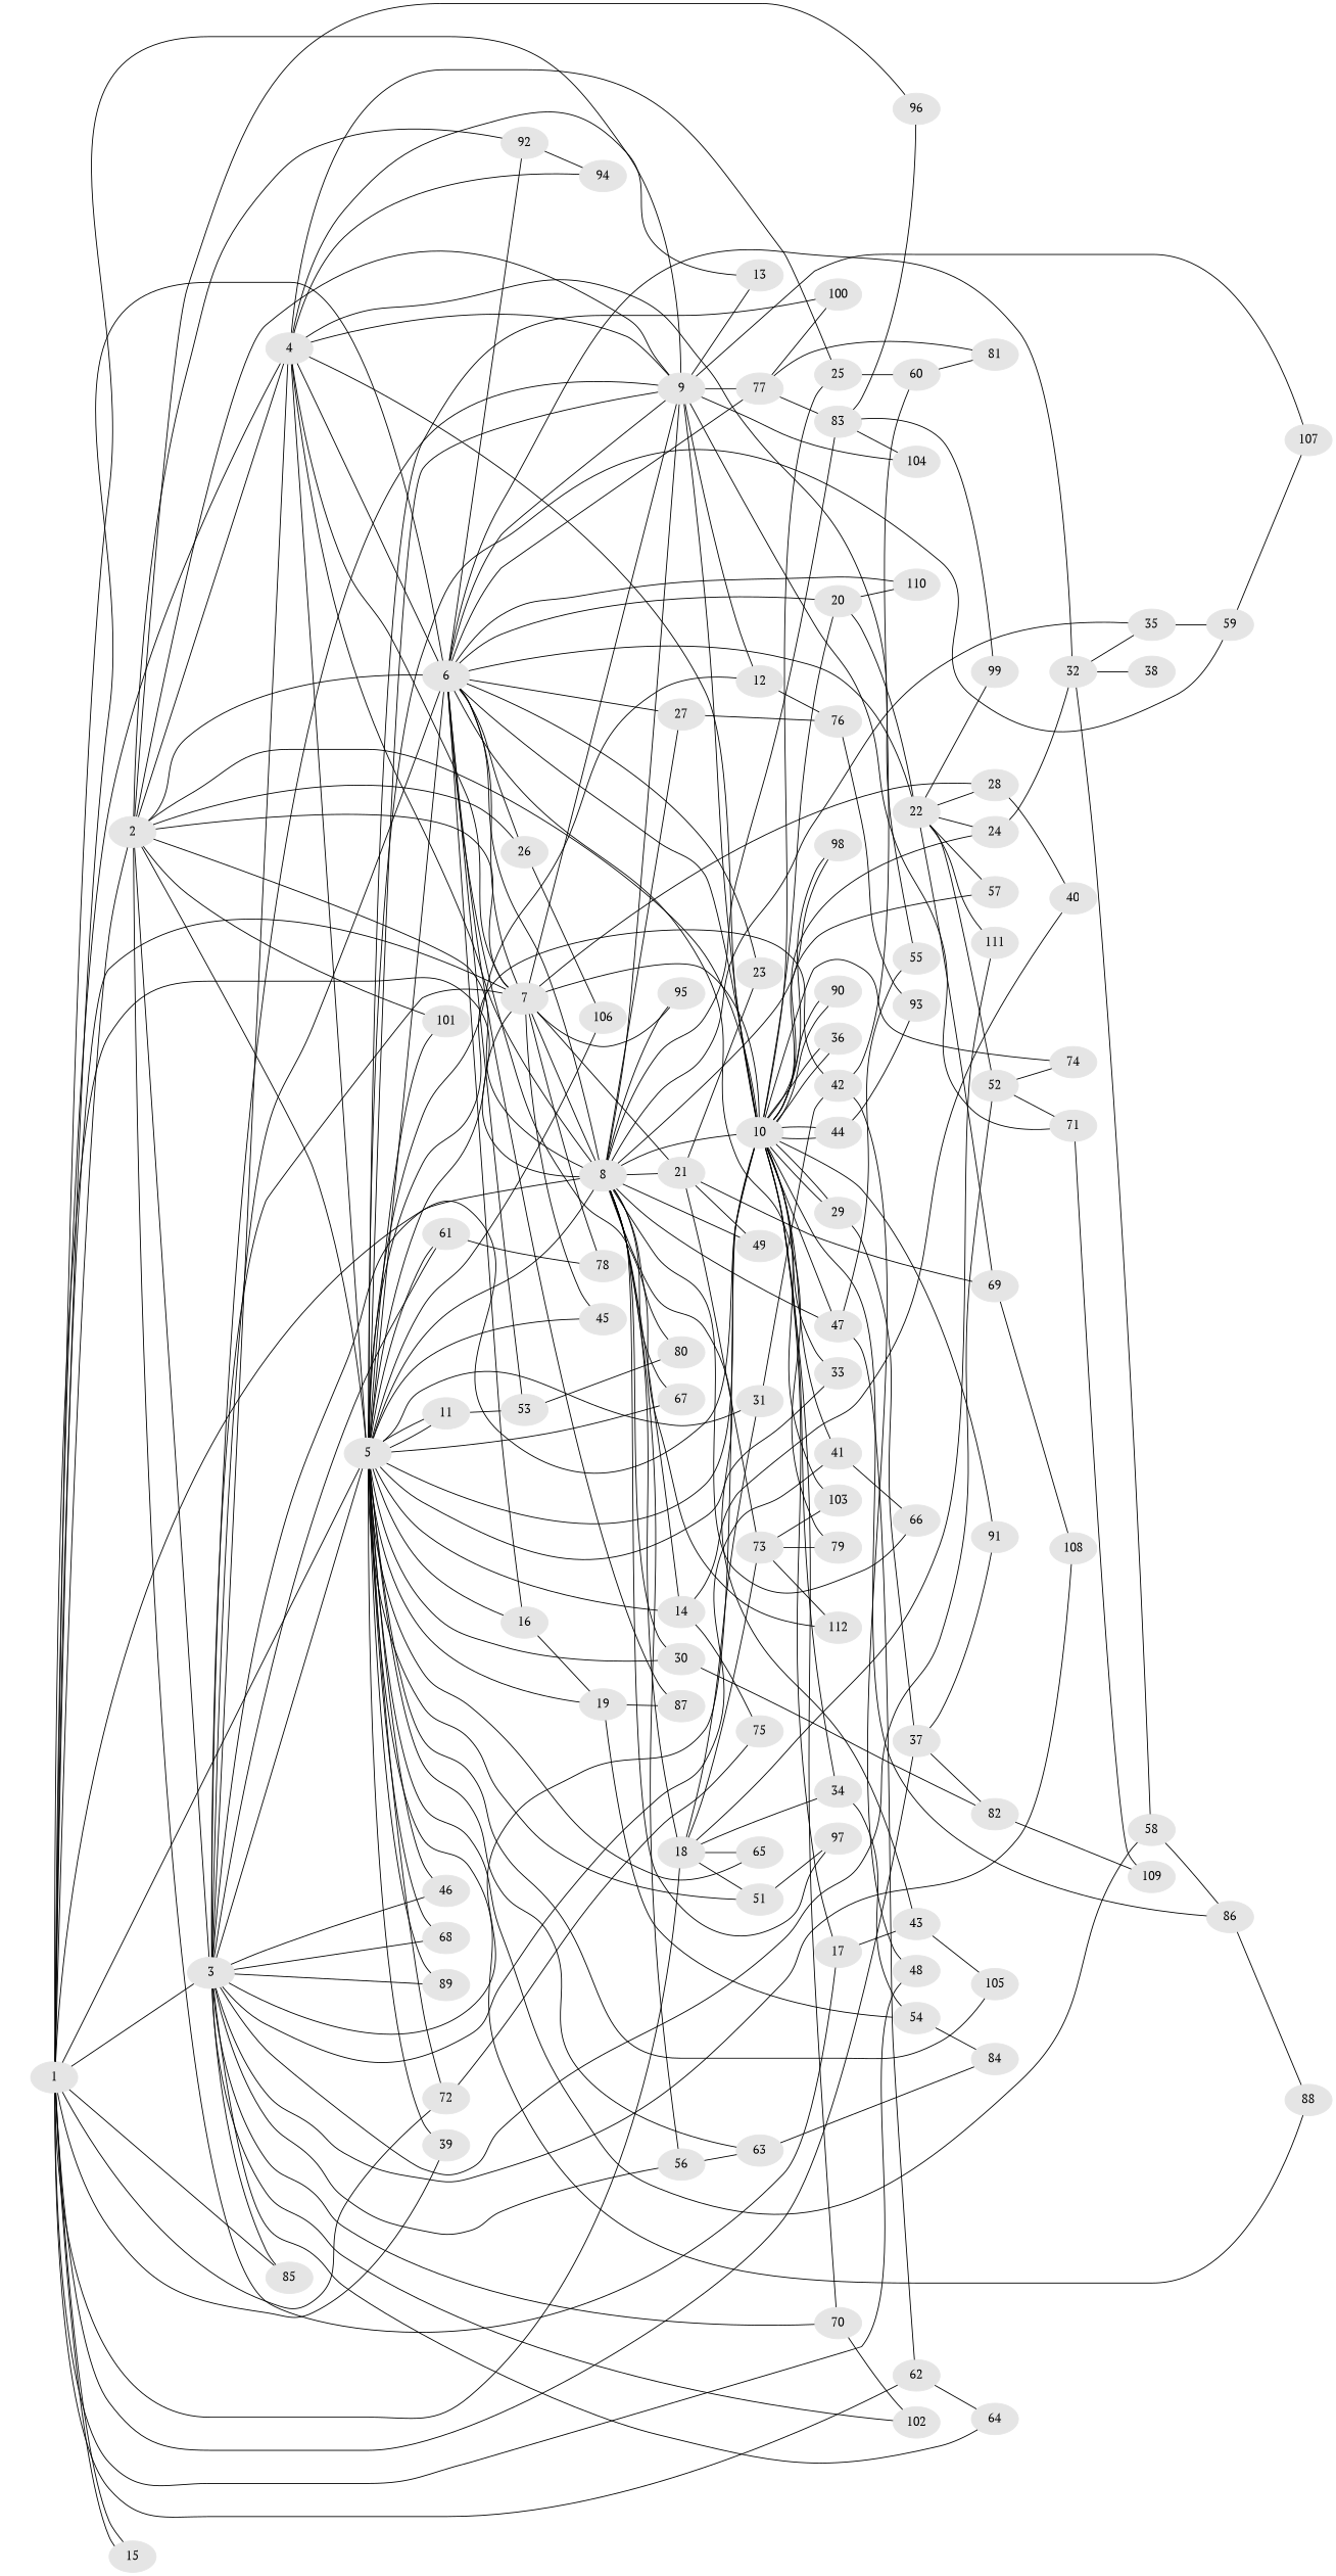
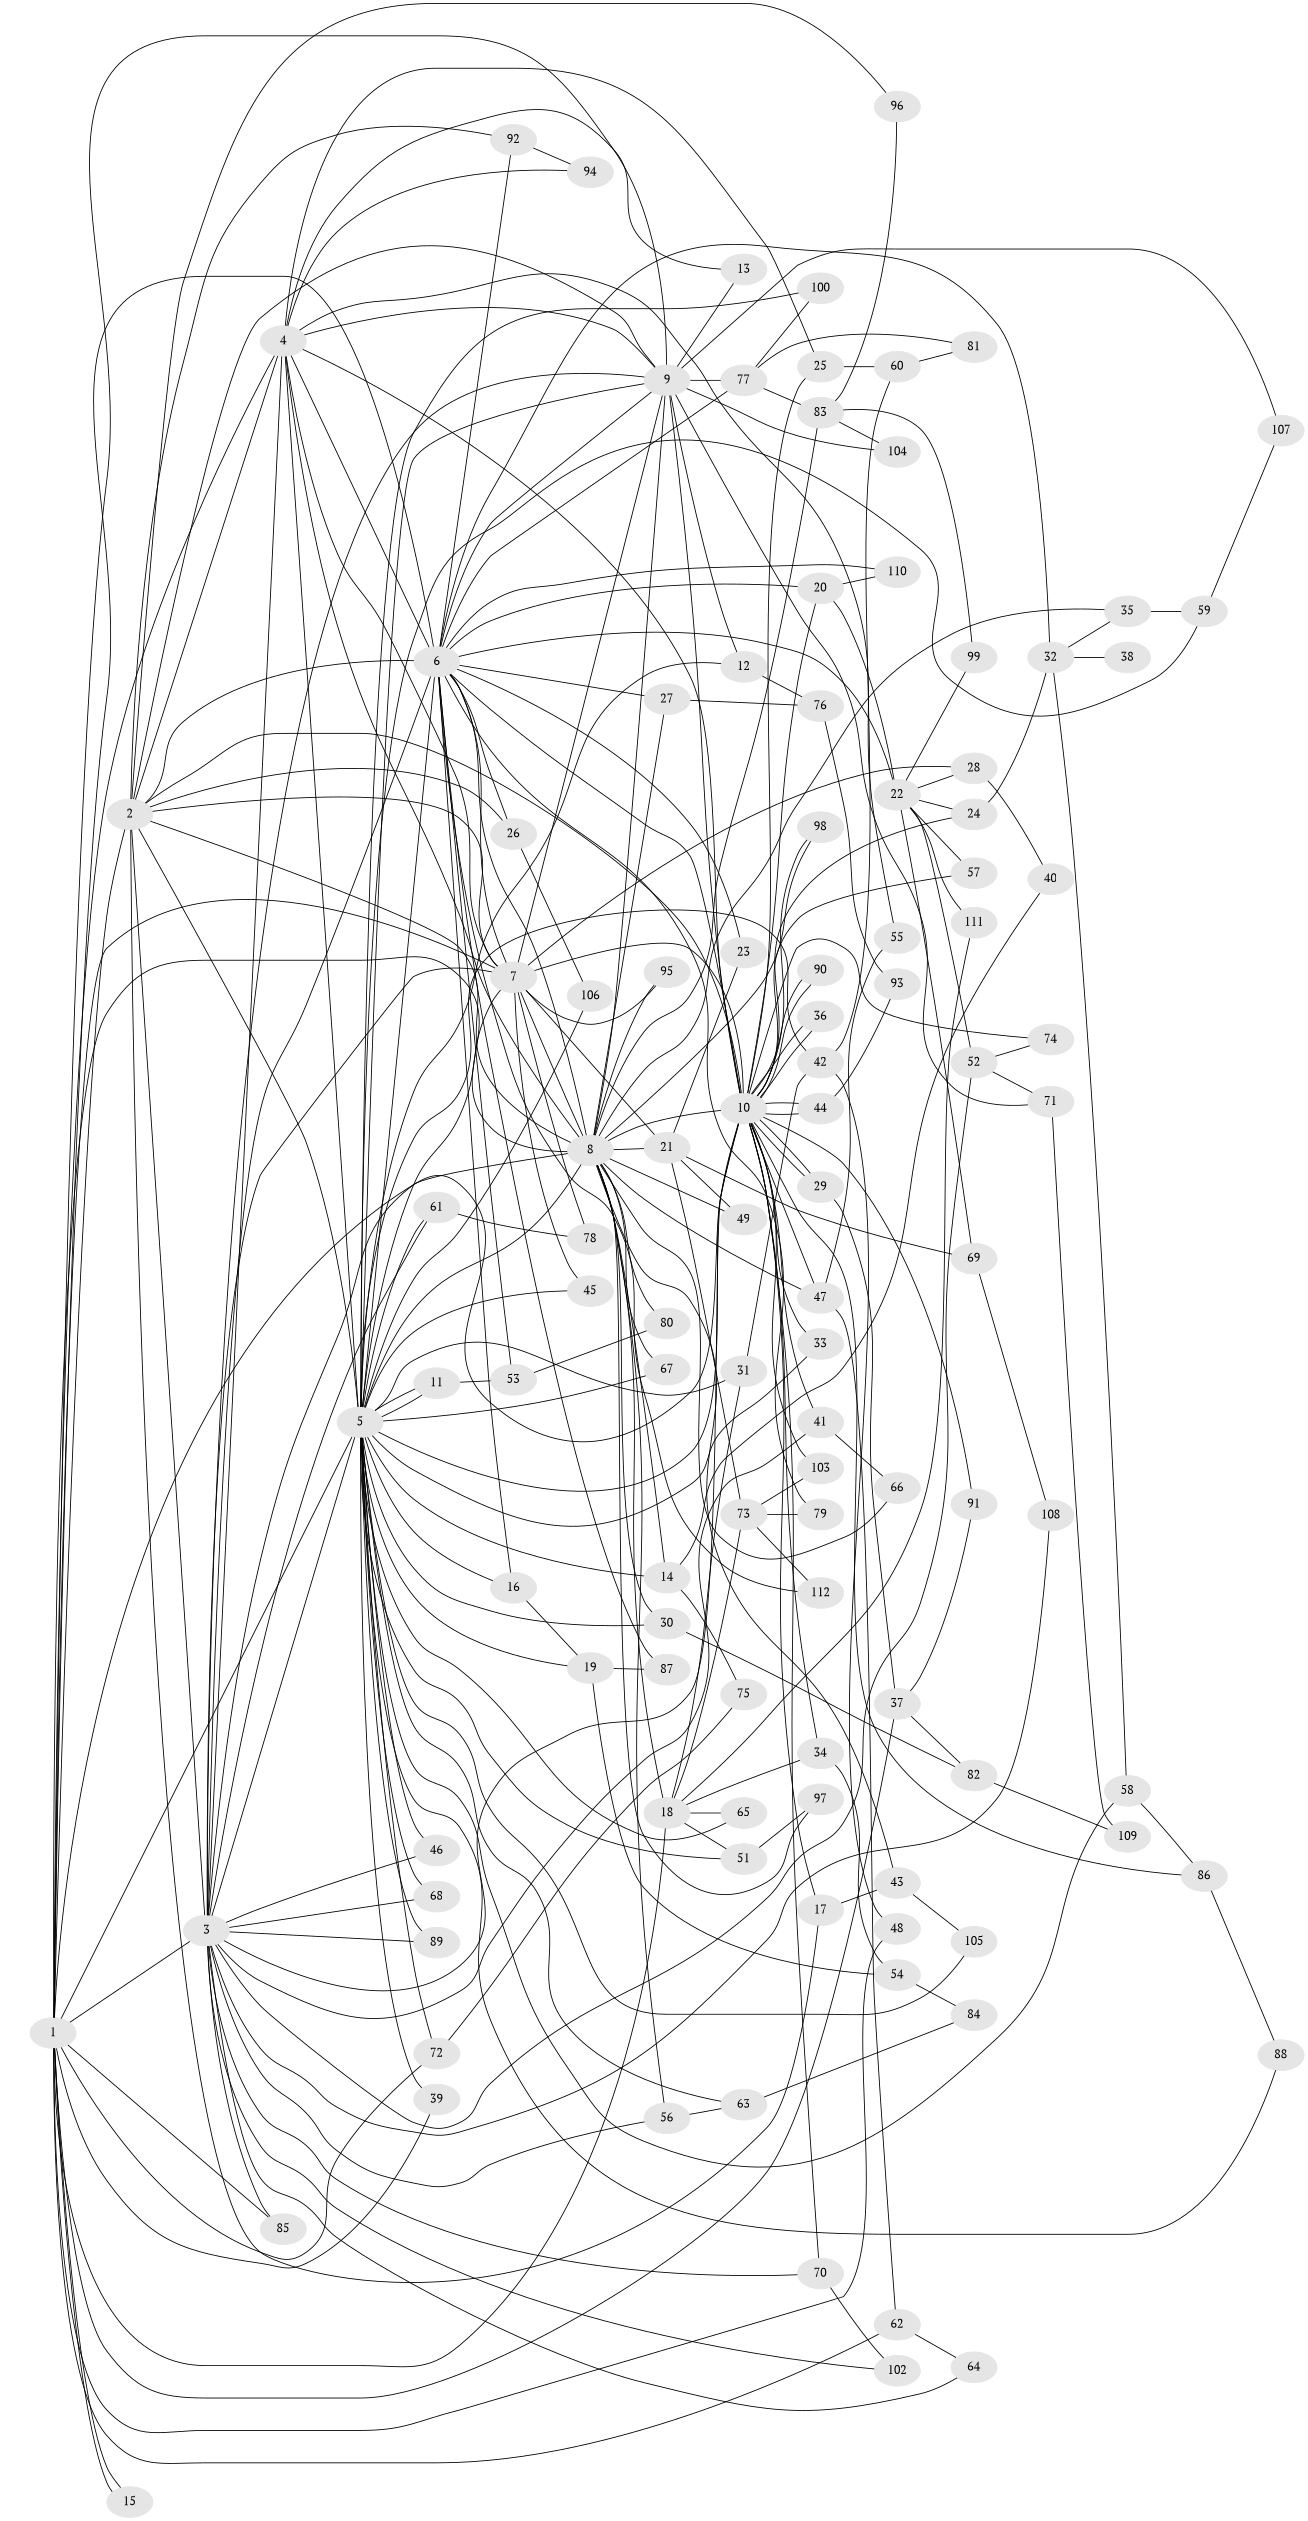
  graph {
    fontname="PT Serif"
    rankdir=LR
    node [color=gray90 fontname="PT Serif" style=filled]
    edge [fontname="PT Serif"]
    1
    2
    3
    4
    5
    6
    7
    8
    9
    10
    15
    18
    37
    39
    48
    62
    72
    85
    17
    26
    92
    96
-   101
    41
    46
    52
    56
    61
    64
    68
    70
    89
    102
    108
    13
    25
    55
    94
    11
    12
    14
    16
    19
    30
    31
    33
    42
    45
    51
    58
    59
    63
    65
    67
    88
    100
    105
    106
    20
    22
    23
    27
    32
    53
    77
    79
    87
    110
    112
    21
    28
    78
    95
    35
    43
    47
    49
    66
    80
    83
    97
    98
    71
    104
    107
    24
    29
    34
    36
    44
    57
    74
    86
    90
    91
    103
    73
    111
    82
    75
    60
    76
    40
    54
    84
    69
    99
    38
    81
    109
    93
    1 -- 2
    1 -- 3
    1 -- 4
    1 -- 5
    1 -- 6
    1 -- 7
    1 -- 8
    1 -- 9
    1 -- 10
    1 -- 15
    1 -- 15
    1 -- 18
    1 -- 37
    1 -- 39
    1 -- 48
    1 -- 62
    1 -- 72
    1 -- 85
    2 -- 3
    2 -- 4
    2 -- 5
    2 -- 6
    2 -- 7
    2 -- 8
    2 -- 9
    2 -- 10
    2 -- 17
    2 -- 26
    2 -- 92
    2 -- 96
-   2 -- 101
    3 -- 4
    3 -- 5
    3 -- 6
    3 -- 7
    3 -- 8
    3 -- 9
    3 -- 10
    3 -- 85
    3 -- 41
    3 -- 46
    3 -- 52
    3 -- 56
    3 -- 61
    3 -- 64
    3 -- 68
    3 -- 70
    3 -- 89
    3 -- 102
    3 -- 108
    4 -- 5
    4 -- 6
    4 -- 7
    4 -- 8
    4 -- 9
    4 -- 10
    4 -- 13
    4 -- 25
    4 -- 55
    4 -- 94
    5 -- 6
    5 -- 7
    5 -- 8
    5 -- 9
    5 -- 10
    5 -- 39
    5 -- 72
-   5 -- 101
    5 -- 46
    5 -- 61
    5 -- 68
    5 -- 89
    5 -- 11
    5 -- 11
    5 -- 12
    5 -- 14
    5 -- 16
    5 -- 19
    5 -- 30
    5 -- 31
    5 -- 33
    5 -- 42
    5 -- 45
    5 -- 51
    5 -- 58
    5 -- 59
    5 -- 63
    5 -- 65
    5 -- 67
    5 -- 88
    5 -- 100
    5 -- 105
    5 -- 106
    6 -- 7
    6 -- 8
    6 -- 9
    6 -- 10
    6 -- 26
    6 -- 92
    6 -- 16
    6 -- 20
    6 -- 22
    6 -- 23
    6 -- 27
    6 -- 32
    6 -- 53
    6 -- 77
    6 -- 79
    6 -- 87
    6 -- 110
    6 -- 112
    7 -- 8
    7 -- 9
    7 -- 10
    7 -- 45
    7 -- 21
    7 -- 28
    7 -- 78
    7 -- 95
    8 -- 9
    8 -- 10
    8 -- 18
    8 -- 56
    8 -- 14
    8 -- 30
    8 -- 67
    8 -- 27
    8 -- 21
    8 -- 95
    8 -- 35
    8 -- 43
    8 -- 47
    8 -- 49
    8 -- 66
    8 -- 80
    8 -- 83
    8 -- 97
    8 -- 98
    9 -- 10
    9 -- 13
    9 -- 12
    9 -- 77
    9 -- 71
    9 -- 104
    9 -- 107
    10 -- 17
    10 -- 41
    10 -- 70
    10 -- 25
    10 -- 33
    10 -- 20
    10 -- 47
    10 -- 98
    10 -- 24
    10 -- 29
    10 -- 29
    10 -- 34
    10 -- 36
    10 -- 36
    10 -- 44
    10 -- 44
    10 -- 57
    10 -- 74
    10 -- 86
    10 -- 90
    10 -- 90
    10 -- 91
    10 -- 103
    18 -- 31
    18 -- 51
    18 -- 65
    18 -- 34
    18 -- 73
    18 -- 111
    37 -- 91
    37 -- 82
    62 -- 64
    72 -- 75
    17 -- 43
    26 -- 106
    92 -- 94
    41 -- 66
    52 -- 71
    52 -- 74
    56 -- 63
    61 -- 78
    70 -- 102
    25 -- 60
    11 -- 53
    12 -- 76
    14 -- 75
    14 -- 40
    16 -- 19
    19 -- 87
    19 -- 54
    30 -- 82
    31 -- 42
    42 -- 48
    42 -- 60
    51 -- 97
    58 -- 86
    59 -- 107
    63 -- 84
    20 -- 22
    20 -- 110
    22 -- 52
    22 -- 28
    22 -- 24
    22 -- 57
    22 -- 111
    22 -- 69
    22 -- 99
    27 -- 76
    32 -- 58
    32 -- 35
    32 -- 38
    53 -- 80
    77 -- 100
    77 -- 83
    77 -- 81
    21 -- 23
    21 -- 49
    21 -- 73
    21 -- 69
    28 -- 40
    35 -- 59
    43 -- 105
    47 -- 62
    47 -- 55
    83 -- 96
    83 -- 104
    83 -- 99
    71 -- 109
    24 -- 32
    29 -- 37
    34 -- 54
    44 -- 93
    86 -- 88
    73 -- 79
    73 -- 112
    73 -- 103
    82 -- 109
    60 -- 81
    76 -- 93
    54 -- 84
    69 -- 108
  }
